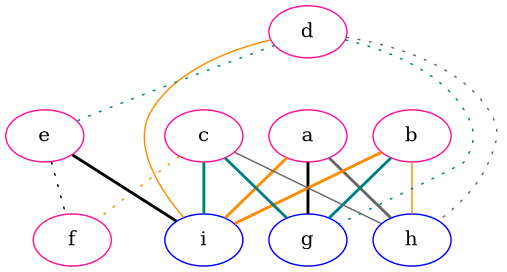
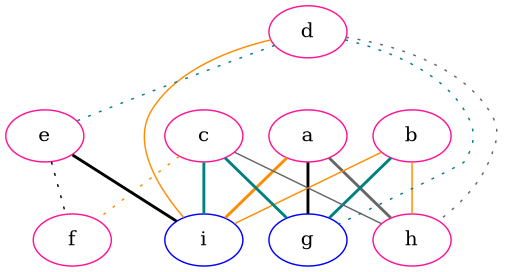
  graph {
    node [color=deeppink]
    edge [color=darkorange style=bold]
    g [color=blue]
    a
-   h [color=blue]
+   h
    i [color=blue]
    b
    c
    f
    d
    e
    a -- g [color=black]
    a -- h [color=gray40]
    a -- i
    b -- g [color=teal]
    b -- h [style=solid]
-   b -- i
+   b -- i [style=solid]
    c -- g [color=teal]
    c -- h [color=gray40 style=solid]
    c -- i [color=teal]
    c -- f [style=dotted]
    d -- g [color=teal style=dotted]
    d -- h [color=gray40 style=dotted]
    d -- i [style=solid]
    d -- e [color=teal style=dotted]
    e -- i [color=black]
    e -- f [color=black style=dotted]
  }
